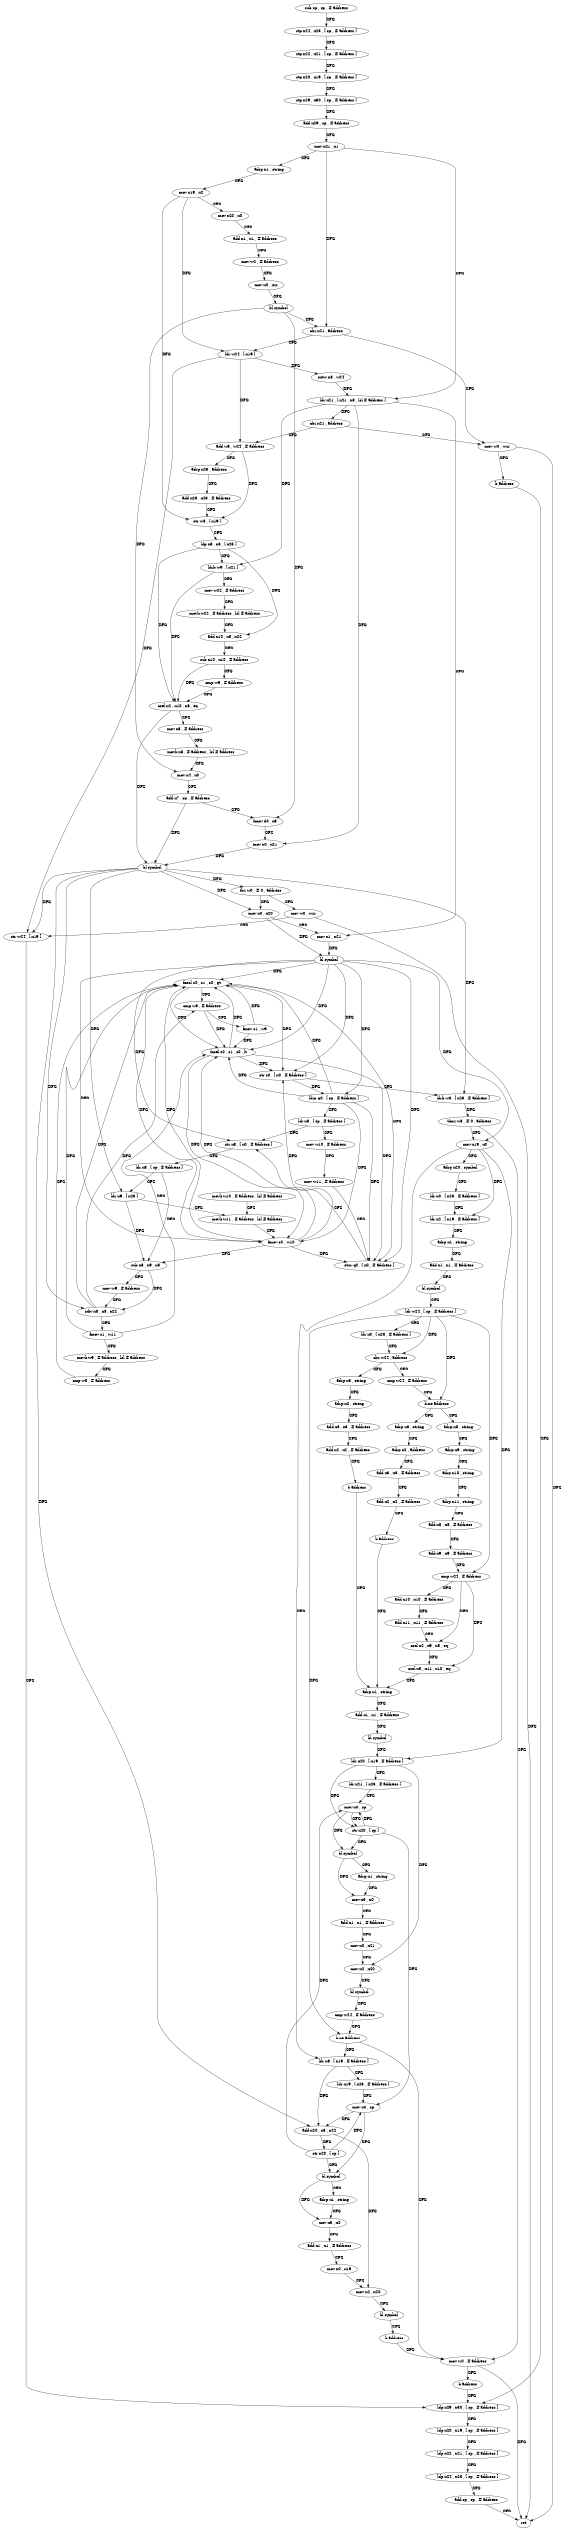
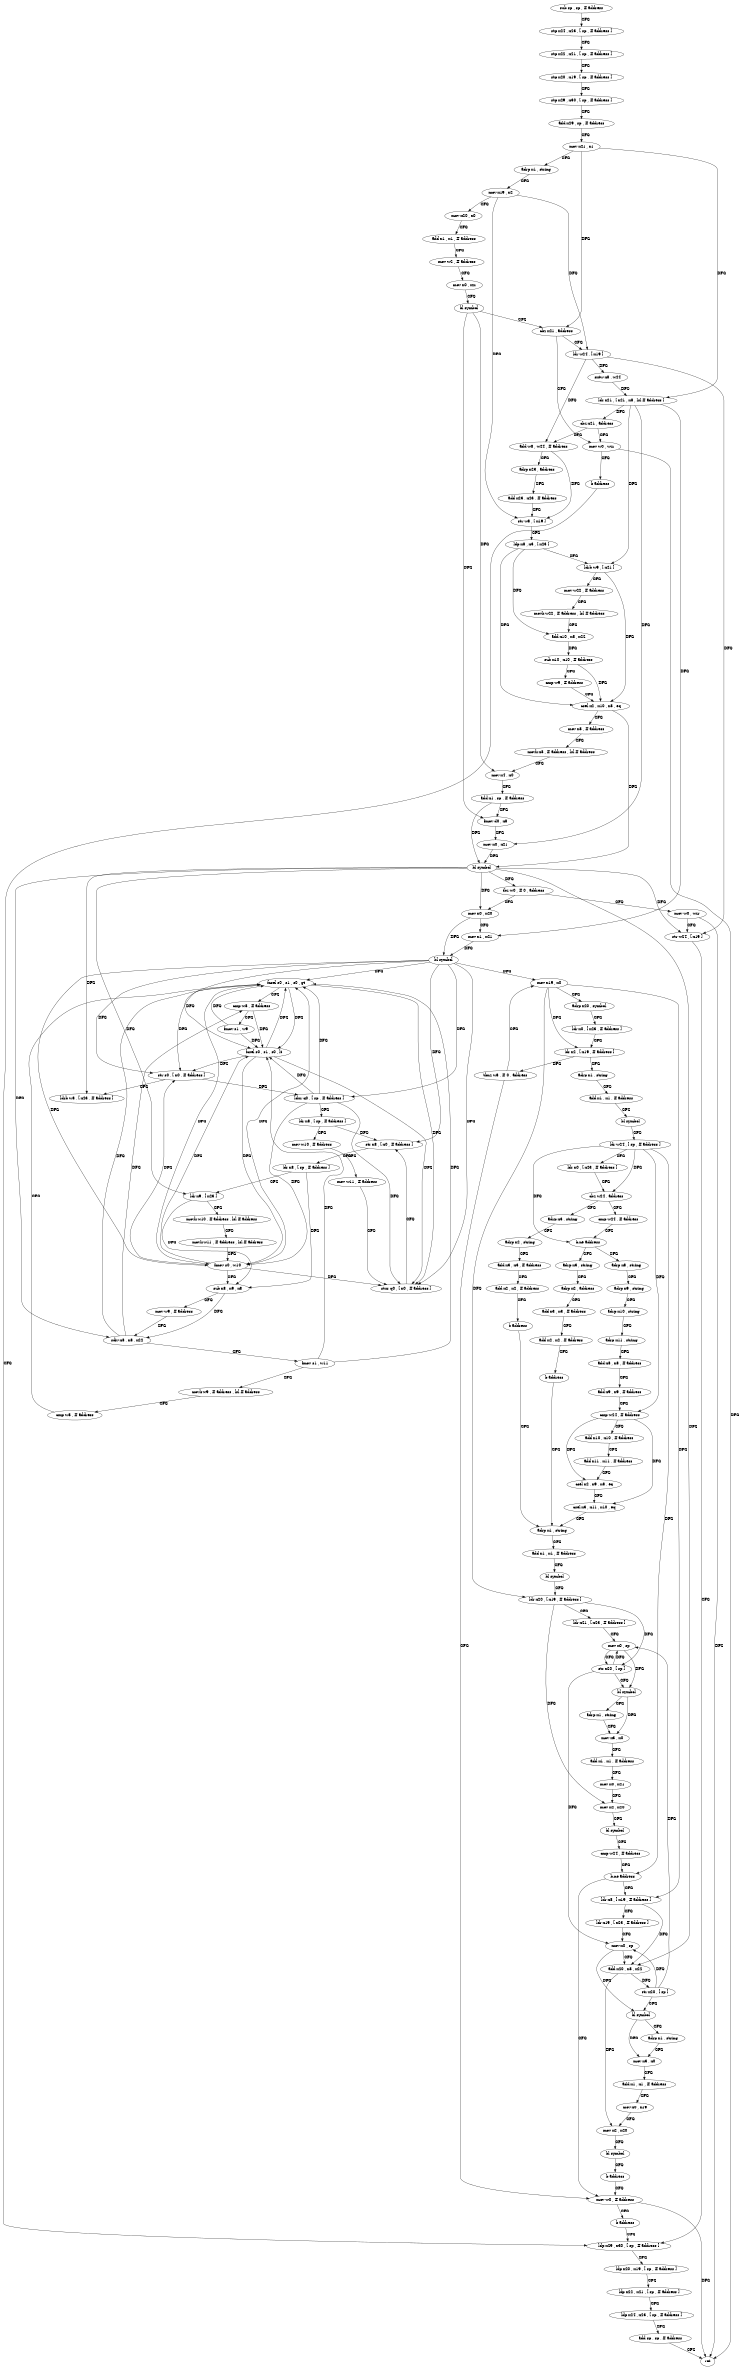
  digraph {
    n1 [label="sub sp , sp , # address"]
    n2 [label="stp x24 , x23 , [ sp , # address ]"]
    n3 [label="stp x22 , x21 , [ sp , # address ]"]
    n4 [label="stp x20 , x19 , [ sp , # address ]"]
    n5 [label="stp x29 , x30 , [ sp , # address ]"]
    n6 [label="add x29 , sp , # address"]
    n7 [label="mov x21 , x1"]
    n8 [label="adrp x1 , string"]
    n9 [label="cbz x21 , address"]
    n10 [label="ldr x21 , [ x21 , x8 , lsl # address ]"]
    n11 [label="mov x19 , x2"]
    n12 [label="ldr w24 , [ x19 ]"]
    n13 [label="mov w0 , wzr"]
    n14 [label="cbz x21 , address"]
    n15 [label="ldrb w9 , [ x21 ]"]
    n16 [label="mov x0 , x21"]
    n17 [label="mov x1 , x21"]
    n18 [label="mov x20 , x0"]
    n19 [label="str w8 , [ x19 ]"]
    n20 [label="add x1 , x1 , # address"]
    n21 [label="sxtw x8 , w24"]
    n22 [label="add w8 , w24 , # address"]
    n23 [label="str w24 , [ x19 ]"]
    n24 [label="ldp x8 , x3 , [ x23 ]"]
    n25 [label="mov w2 , # address"]
    n26 [label="mov x0 , xzr"]
    n27 [label="bl symbol"]
    n28 [label="mov x4 , x0"]
    n29 [label="fmov d0 , x8"]
-   n30 [label="add x7 , sp , # address"]
+   n30 [label="add x1 , sp , # address"]
    n31 [label="b address"]
    n32 [label=ret]
    n33 [label="ldp x29 , x30 , [ sp , # address ]"]
    n34 [label="adrp x23 , address"]
    n35 [label="ldp x20 , x19 , [ sp , # address ]"]
    n36 [label="ldp x22 , x21 , [ sp , # address ]"]
    n37 [label="csel x2 , x10 , x8 , eq"]
    n38 [label="mov w22 , # address"]
    n39 [label="bl symbol"]
    n40 [label="bl symbol"]
    n41 [label="add x23 , x23 , # address"]
    n42 [label="ldp x24 , x23 , [ sp , # address ]"]
    n43 [label="add sp , sp , # address"]
    n44 [label="add x10 , x8 , x22"]
    n45 [label="sub x10 , x10 , # address"]
    n46 [label="mov x8 , # address"]
    n47 [label="movk w22 , # address , lsl # address"]
    n48 [label="cmp w9 , # address"]
    n49 [label="movk x8 , # address , lsl # address"]
    n50 [label="tbz w0 , # 0 , address"]
    n51 [label="mov x0 , x20"]
    n52 [label="ldr x9 , [ x23 ]"]
    n53 [label="sdiv x8 , x8 , x22"]
    n54 [label="ldrb w8 , [ x23 , # address ]"]
    n55 [label="add x20 , x8 , x22"]
    n56 [label="mov w0 , wzr"]
    n57 [label="sub x8 , x9 , x8"]
    n58 [label="movk w10 , # address , lsl # address"]
    n59 [label="fcsel s0 , s1 , s0 , gt"]
    n60 [label="fmov s1 , w11"]
    n61 [label="cmp w8 , # address"]
    n62 [label="tbnz w8 , # 0 , address"]
    n63 [label="str x20 , [ sp ]"]
    n64 [label="mov x2 , x20"]
    n65 [label="ldur q0 , [ sp , # address ]"]
    n66 [label="stur q0 , [ x0 , # address ]"]
    n67 [label="str x8 , [ x0 , # address ]"]
    n68 [label="fmov s0 , w10"]
    n69 [label="fcsel s0 , s1 , s0 , lt"]
    n70 [label="str s0 , [ x0 , # address ]"]
    n71 [label="mov x19 , x0"]
    n72 [label="ldr x8 , [ sp , # address ]"]
    n73 [label="ldr x8 , [ sp , # address ]"]
    n74 [label="adrp x20 , symbol"]
    n75 [label="ldr x2 , [ x19 , # address ]"]
    n76 [label="ldr x20 , [ x19 , # address ]"]
    n77 [label="ldr x8 , [ x19 , # address ]"]
    n78 [label="mov w10 , # address"]
    n79 [label="mov w11 , # address"]
    n80 [label="mov w9 , # address"]
    n81 [label="movk w11 , # address , lsl # address"]
    n82 [label="movk w9 , # address , lsl # address"]
    n83 [label="fmov s1 , w9"]
    n84 [label="cmp w8 , # address"]
    n85 [label="mov w0 , # address"]
    n86 [label="b address"]
    n87 [label="ldr x0 , [ x23 , # address ]"]
    n88 [label="adrp x1 , string"]
    n89 [label="ldr x21 , [ x23 , # address ]"]
    n90 [label="str x20 , [ sp ]"]
    n91 [label="mov x2 , x20"]
    n92 [label="ldr x19 , [ x23 , # address ]"]
    n93 [label="add x1 , x1 , # address"]
    n94 [label="bl symbol"]
    n95 [label="ldr w24 , [ sp , # address ]"]
    n96 [label="ldr x0 , [ x23 , # address ]"]
    n97 [label="cbz w24 , address"]
    n98 [label="b.ne address"]
    n99 [label="b.ne address"]
    n100 [label="cmp w24 , # address"]
    n101 [label="adrp x3 , string"]
    n102 [label="cmp w24 , # address"]
    n103 [label="adrp x8 , string"]
    n104 [label="adrp x3 , string"]
    n105 [label="add x10 , x10 , # address"]
    n106 [label="csel x2 , x9 , x8 , eq"]
    n107 [label="csel x3 , x11 , x10 , eq"]
    n108 [label="adrp x2 , string"]
    n109 [label="add x3 , x3 , # address"]
    n110 [label="add x2 , x2 , # address"]
    n111 [label="b address"]
    n112 [label="adrp x1 , string"]
    n113 [label="add x1 , x1 , # address"]
    n114 [label="bl symbol"]
    n115 [label="adrp x9 , string"]
    n116 [label="adrp x2 , address"]
    n117 [label="adrp x10 , string"]
    n118 [label="add x3 , x3 , # address"]
    n119 [label="mov x0 , sp"]
    n120 [label="bl symbol"]
    n121 [label="mov x0 , sp"]
    n122 [label="bl symbol"]
    n123 [label="adrp x1 , string"]
    n124 [label="mov x3 , x0"]
    n125 [label="bl symbol"]
    n126 [label="add x1 , x1 , # address"]
    n127 [label="mov x0 , x21"]
    n128 [label="cmp w24 , # address"]
    n129 [label="adrp x11 , string"]
    n130 [label="add x8 , x8 , # address"]
    n131 [label="add x9 , x9 , # address"]
    n132 [label="add x11 , x11 , # address"]
    n133 [label="add x2 , x2 , # address"]
    n134 [label="b address"]
    n135 [label="adrp x1 , string"]
    n136 [label="mov x3 , x0"]
    n137 [label="bl symbol"]
    n138 [label="add x1 , x1 , # address"]
    n139 [label="mov x0 , x19"]
    n140 [label="b address"]
    n1 -> n2 [label=CFG]
    n2 -> n3 [label=CFG]
    n3 -> n4 [label=CFG]
    n4 -> n5 [label=CFG]
    n5 -> n6 [label=CFG]
    n6 -> n7 [label=CFG]
    n7 -> n8 [label=CFG]
    n7 -> n9 [label=DFG]
    n7 -> n10 [label=DFG]
    n8 -> n11 [label=CFG]
    n9 -> n12 [label=CFG]
    n9 -> n13 [label=CFG]
    n10 -> n14 [label=DFG]
    n10 -> n15 [label=DFG]
    n10 -> n16 [label=DFG]
    n10 -> n17 [label=DFG]
    n11 -> n12 [label=DFG]
    n11 -> n18 [label=CFG]
    n11 -> n19 [label=DFG]
    n12 -> n21 [label=DFG]
    n12 -> n22 [label=DFG]
    n12 -> n23 [label=DFG]
    n13 -> n31 [label=CFG]
    n13 -> n32 [label=DFG]
    n14 -> n13 [label=CFG]
    n14 -> n22 [label=CFG]
    n15 -> n37 [label=DFG]
    n15 -> n38 [label=CFG]
    n16 -> n39 [label=DFG]
    n17 -> n40 [label=DFG]
    n18 -> n20 [label=CFG]
    n19 -> n24 [label=CFG]
    n20 -> n25 [label=CFG]
    n21 -> n10 [label=DFG]
    n22 -> n19 [label=DFG]
    n22 -> n34 [label=CFG]
    n23 -> n33 [label=CFG]
    n24 -> n15 [label=CFG]
    n24 -> n37 [label=DFG]
    n24 -> n44 [label=DFG]
    n25 -> n26 [label=CFG]
    n26 -> n27 [label=CFG]
    n27 -> n9 [label=CFG]
    n27 -> n28 [label=DFG]
    n27 -> n29 [label=DFG]
    n28 -> n30 [label=CFG]
    n29 -> n16 [label=CFG]
    n30 -> n29 [label=CFG]
    n30 -> n39 [label=DFG]
    n31 -> n33 [label=CFG]
    n33 -> n35 [label=CFG]
    n34 -> n41 [label=CFG]
    n35 -> n36 [label=CFG]
    n36 -> n42 [label=CFG]
    n37 -> n39 [label=DFG]
    n37 -> n46 [label=CFG]
    n38 -> n47 [label=CFG]
    n39 -> n23 [label=DFG]
    n39 -> n50 [label=DFG]
    n39 -> n51 [label=DFG]
    n39 -> n52 [label=DFG]
    n39 -> n53 [label=DFG]
    n39 -> n54 [label=DFG]
    n39 -> n55 [label=DFG]
    n40 -> n59 [label=DFG]
    n40 -> n65 [label=DFG]
    n40 -> n66 [label=DFG]
    n40 -> n67 [label=DFG]
    n40 -> n68 [label=DFG]
    n40 -> n69 [label=DFG]
    n40 -> n70 [label=DFG]
    n40 -> n71 [label=DFG]
    n41 -> n19 [label=CFG]
    n42 -> n43 [label=CFG]
    n43 -> n32 [label=CFG]
    n44 -> n45 [label=DFG]
    n45 -> n37 [label=DFG]
    n45 -> n48 [label=CFG]
    n46 -> n49 [label=CFG]
    n47 -> n44 [label=CFG]
    n48 -> n37 [label=CFG]
    n49 -> n28 [label=CFG]
    n50 -> n51 [label=CFG]
    n50 -> n56 [label=CFG]
    n51 -> n17 [label=CFG]
    n51 -> n40 [label=DFG]
    n52 -> n57 [label=DFG]
-   n52 -> n81 [label=CFG]
+   n52 -> n58 [label=CFG]
    n53 -> n59 [label=DFG]
    n53 -> n60 [label=CFG]
    n53 -> n61 [label=DFG]
-   n54 -> n62 [label=DFG]
+   n75 -> n62 [label=DFG]
    n55 -> n63 [label=DFG]
    n55 -> n64 [label=DFG]
    n56 -> n23 [label=CFG]
    n56 -> n32 [label=DFG]
    n57 -> n53 [label=DFG]
    n57 -> n80 [label=CFG]
    n58 -> n81 [label=CFG]
    n59 -> n61 [label=CFG]
    n59 -> n66 [label=DFG]
    n59 -> n68 [label=DFG]
    n59 -> n69 [label=DFG]
    n59 -> n70 [label=DFG]
    n60 -> n59 [label=DFG]
    n60 -> n69 [label=DFG]
    n60 -> n82 [label=CFG]
    n61 -> n69 [label=DFG]
    n61 -> n83 [label=CFG]
    n62 -> n71 [label=CFG]
    n62 -> n85 [label=CFG]
    n63 -> n119 [label=DFG]
    n63 -> n121 [label=DFG]
    n63 -> n125 [label=CFG]
    n64 -> n137 [label=CFG]
    n65 -> n59 [label=DFG]
    n65 -> n66 [label=DFG]
    n65 -> n68 [label=DFG]
    n65 -> n69 [label=DFG]
    n65 -> n72 [label=CFG]
    n66 -> n67 [label=CFG]
    n67 -> n73 [label=CFG]
    n68 -> n57 [label=CFG]
    n68 -> n59 [label=DFG]
    n68 -> n66 [label=DFG]
    n68 -> n69 [label=DFG]
    n68 -> n70 [label=DFG]
    n69 -> n59 [label=DFG]
    n69 -> n66 [label=DFG]
    n69 -> n68 [label=DFG]
    n69 -> n70 [label=DFG]
    n70 -> n54 [label=CFG]
    n70 -> n65 [label=DFG]
    n71 -> n74 [label=CFG]
    n71 -> n75 [label=DFG]
    n71 -> n76 [label=DFG]
    n71 -> n77 [label=DFG]
    n72 -> n67 [label=DFG]
    n72 -> n78 [label=CFG]
    n73 -> n52 [label=CFG]
    n73 -> n57 [label=DFG]
    n74 -> n87 [label=CFG]
    n75 -> n88 [label=CFG]
    n76 -> n89 [label=CFG]
    n76 -> n90 [label=DFG]
    n76 -> n91 [label=DFG]
    n77 -> n55 [label=DFG]
    n77 -> n92 [label=CFG]
    n78 -> n79 [label=CFG]
    n79 -> n66 [label=CFG]
    n80 -> n53 [label=CFG]
    n81 -> n68 [label=CFG]
    n82 -> n84 [label=CFG]
    n83 -> n59 [label=DFG]
    n83 -> n69 [label=DFG]
    n84 -> n59 [label=CFG]
    n85 -> n32 [label=DFG]
    n85 -> n86 [label=CFG]
    n86 -> n33 [label=CFG]
    n87 -> n75 [label=CFG]
    n88 -> n93 [label=CFG]
    n89 -> n119 [label=CFG]
    n90 -> n119 [label=DFG]
    n90 -> n120 [label=CFG]
    n90 -> n121 [label=DFG]
    n91 -> n122 [label=CFG]
    n92 -> n121 [label=CFG]
    n93 -> n94 [label=CFG]
    n94 -> n95 [label=CFG]
    n95 -> n96 [label=CFG]
    n95 -> n97 [label=DFG]
    n95 -> n98 [label=DFG]
    n95 -> n99 [label=DFG]
    n95 -> n100 [label=DFG]
    n96 -> n97 [label=CFG]
    n97 -> n101 [label=CFG]
    n97 -> n102 [label=CFG]
    n98 -> n103 [label=CFG]
    n98 -> n104 [label=CFG]
    n99 -> n77 [label=CFG]
    n99 -> n85 [label=CFG]
    n100 -> n105 [label=CFG]
    n100 -> n106 [label=DFG]
    n100 -> n107 [label=DFG]
    n101 -> n108 [label=CFG]
    n102 -> n98 [label=CFG]
    n103 -> n115 [label=CFG]
    n104 -> n116 [label=CFG]
    n105 -> n132 [label=CFG]
    n106 -> n107 [label=CFG]
    n107 -> n112 [label=CFG]
    n108 -> n109 [label=CFG]
    n109 -> n110 [label=CFG]
    n110 -> n111 [label=CFG]
    n111 -> n112 [label=CFG]
    n112 -> n113 [label=CFG]
    n113 -> n114 [label=CFG]
    n114 -> n76 [label=CFG]
    n115 -> n117 [label=CFG]
    n116 -> n118 [label=CFG]
    n117 -> n129 [label=CFG]
    n118 -> n133 [label=CFG]
    n119 -> n90 [label=CFG]
    n119 -> n120 [label=DFG]
    n120 -> n123 [label=CFG]
    n120 -> n124 [label=DFG]
    n121 -> n55 [label=CFG]
    n121 -> n125 [label=DFG]
    n122 -> n128 [label=CFG]
    n123 -> n124 [label=CFG]
    n124 -> n126 [label=CFG]
    n125 -> n135 [label=CFG]
    n125 -> n136 [label=DFG]
    n126 -> n127 [label=CFG]
    n127 -> n91 [label=CFG]
    n128 -> n99 [label=CFG]
    n129 -> n130 [label=CFG]
    n130 -> n131 [label=CFG]
    n131 -> n100 [label=CFG]
    n132 -> n106 [label=CFG]
    n133 -> n134 [label=CFG]
    n134 -> n112 [label=CFG]
    n135 -> n136 [label=CFG]
    n136 -> n138 [label=CFG]
    n137 -> n140 [label=CFG]
    n138 -> n139 [label=CFG]
    n139 -> n64 [label=CFG]
    n140 -> n85 [label=CFG]
  }
